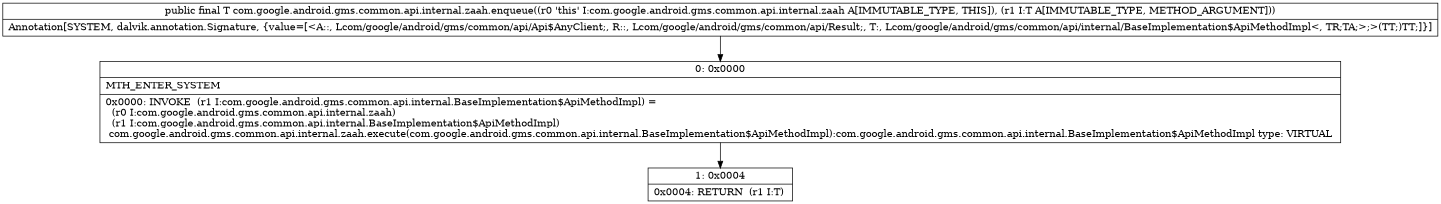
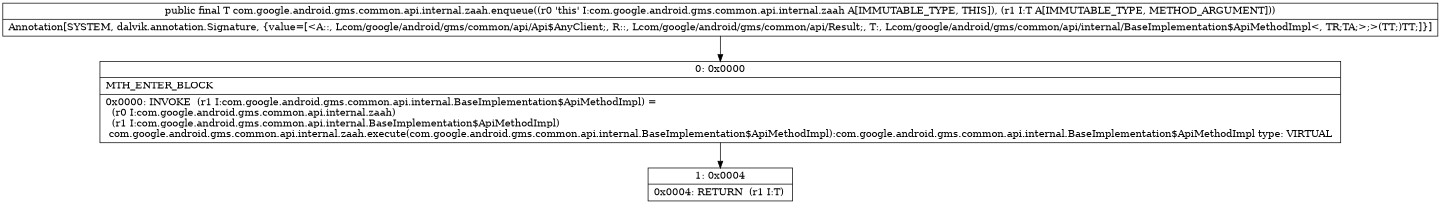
  digraph {
    node [shape=record]
-   n1 [label="{0\:\ 0x0000|MTH_ENTER_SYSTEM\l|0x0000: INVOKE  (r1 I:com.google.android.gms.common.api.internal.BaseImplementation$ApiMethodImpl) = \l  (r0 I:com.google.android.gms.common.api.internal.zaah)\l  (r1 I:com.google.android.gms.common.api.internal.BaseImplementation$ApiMethodImpl)\l com.google.android.gms.common.api.internal.zaah.execute(com.google.android.gms.common.api.internal.BaseImplementation$ApiMethodImpl):com.google.android.gms.common.api.internal.BaseImplementation$ApiMethodImpl type: VIRTUAL \l}"]
+   n1 [label="{0\:\ 0x0000|MTH_ENTER_BLOCK\l|0x0000: INVOKE  (r1 I:com.google.android.gms.common.api.internal.BaseImplementation$ApiMethodImpl) = \l  (r0 I:com.google.android.gms.common.api.internal.zaah)\l  (r1 I:com.google.android.gms.common.api.internal.BaseImplementation$ApiMethodImpl)\l com.google.android.gms.common.api.internal.zaah.execute(com.google.android.gms.common.api.internal.BaseImplementation$ApiMethodImpl):com.google.android.gms.common.api.internal.BaseImplementation$ApiMethodImpl type: VIRTUAL \l}"]
    n2 [label="{1\:\ 0x0004|0x0004: RETURN  (r1 I:T) \l}"]
    n3 [label="{public final T com.google.android.gms.common.api.internal.zaah.enqueue((r0 'this' I:com.google.android.gms.common.api.internal.zaah A[IMMUTABLE_TYPE, THIS]), (r1 I:T A[IMMUTABLE_TYPE, METHOD_ARGUMENT]))  | Annotation[SYSTEM, dalvik.annotation.Signature, \{value=[\<A::, Lcom\/google\/android\/gms\/common\/api\/Api$AnyClient;, R::, Lcom\/google\/android\/gms\/common\/api\/Result;, T:, Lcom\/google\/android\/gms\/common\/api\/internal\/BaseImplementation$ApiMethodImpl\<, TR;TA;\>;\>(TT;)TT;]\}]\l}"]
    n1 -> n2
    n3 -> n1
  }
